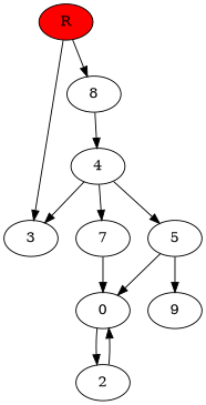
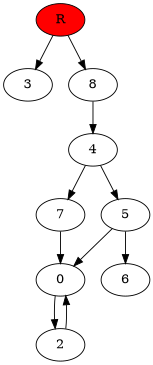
  digraph {
    n1 [label=0]
    2
    4
    3
    5
    7
-   9
+   9 [label=6]
    8
    R [fillcolor="#ff0000" style=filled]
    n1 -> 2
    2 -> n1
-   4 -> 3
    4 -> 5
    4 -> 7
    5 -> n1
    5 -> 9
    7 -> n1
    8 -> 4
    R -> 3
    R -> 8
  }
